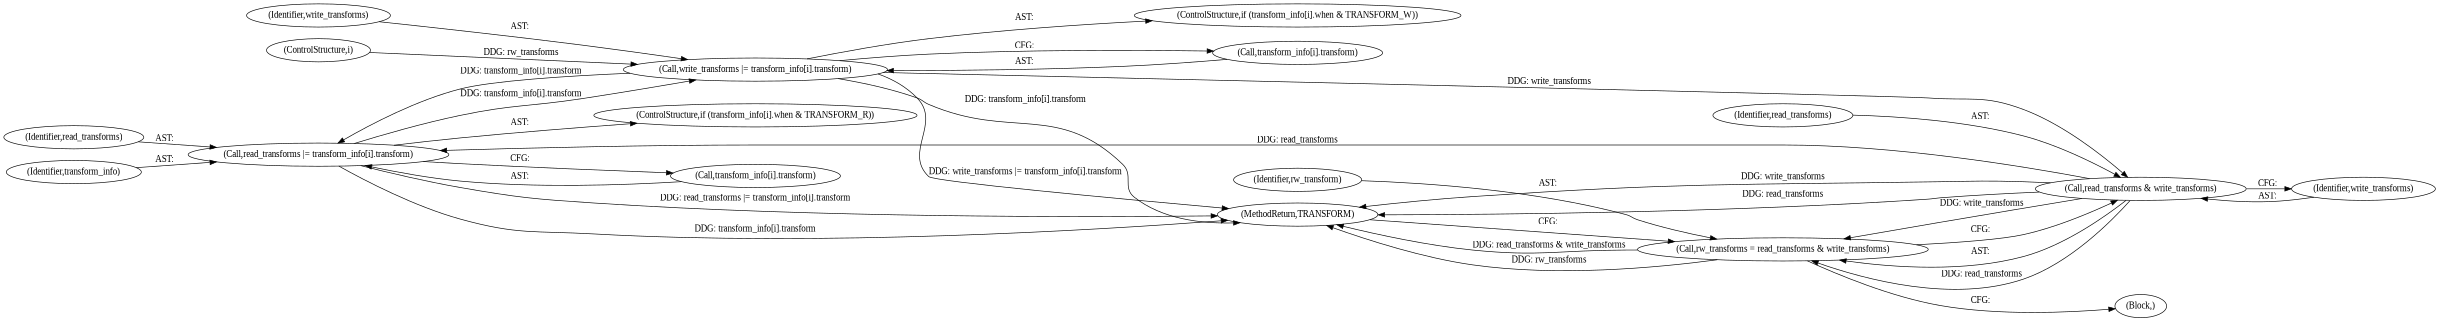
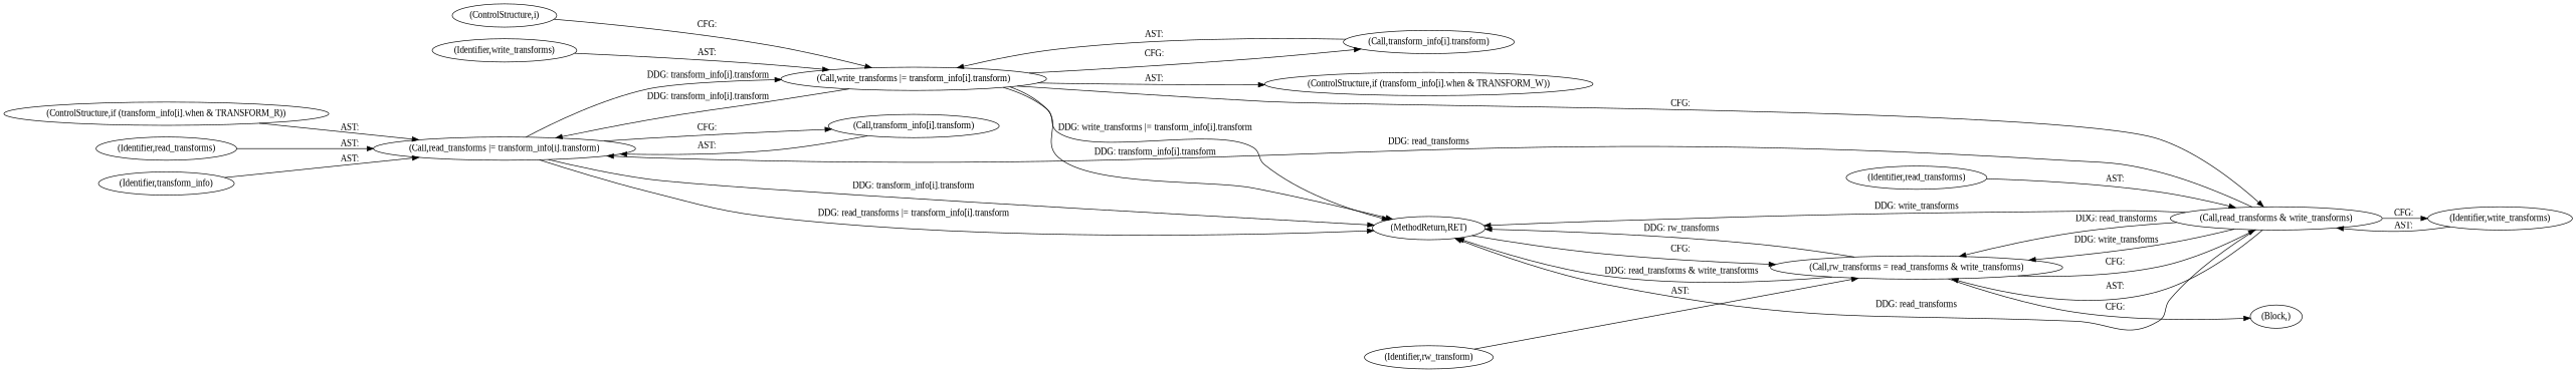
  digraph {
    fontname="Liberation Serif"
    rankdir=LR
    node [fontname="Liberation Serif"]
    edge [fontname="Liberation Serif"]
    n1 [label="(Call,read_transforms |= transform_info[i].transform)"]
    n2 [label="(Call,write_transforms |= transform_info[i].transform)"]
    n3 [label="(Call,transform_info[i].transform)"]
-   n4 [label="(MethodReturn,TRANSFORM)"]
+   n4 [label="(MethodReturn,RET)"]
    n5 [label="(ControlStructure,if (transform_info[i].when & TRANSFORM_R))"]
    n6 [label="(Call,read_transforms & write_transforms)"]
    n7 [label="(ControlStructure,if (transform_info[i].when & TRANSFORM_W))"]
    n8 [label="(Call,transform_info[i].transform)"]
    n9 [label="(Call,rw_transforms = read_transforms & write_transforms)"]
    n10 [label="(Identifier,write_transforms)"]
    n11 [label="(Block,)"]
    n12 [label="(Identifier,read_transforms)"]
    n13 [label="(Identifier,write_transforms)"]
    n14 [label="(ControlStructure,i)"]
    n15 [label="(Identifier,read_transforms)"]
    n16 [label="(Identifier,transform_info)"]
    n17 [label="(Identifier,rw_transform)"]
    n1 -> n2 [label="DDG: transform_info[i].transform"]
    n1 -> n3 [label="CFG: "]
    n1 -> n4 [label="DDG: transform_info[i].transform"]
    n1 -> n4 [label="DDG: read_transforms |= transform_info[i].transform"]
-   n1 -> n5 [label="AST: "]
+   n5 -> n1 [label="AST: "]
    n2 -> n1 [label="DDG: transform_info[i].transform"]
    n2 -> n4 [label="DDG: transform_info[i].transform"]
    n2 -> n4 [label="DDG: write_transforms |= transform_info[i].transform"]
-   n2 -> n6 [label="DDG: write_transforms"]
+   n2 -> n6 [label="CFG: "]
    n2 -> n7 [label="AST: "]
    n2 -> n8 [label="CFG: "]
    n3 -> n1 [label="AST: "]
    n4 -> n9 [label="CFG: "]
    n6 -> n1 [label="DDG: read_transforms"]
    n6 -> n4 [label="DDG: write_transforms"]
    n6 -> n4 [label="DDG: read_transforms"]
    n6 -> n9 [label="AST: "]
    n6 -> n9 [label="DDG: read_transforms"]
    n6 -> n9 [label="DDG: write_transforms"]
    n6 -> n10 [label="CFG: "]
    n8 -> n2 [label="AST: "]
    n9 -> n4 [label="DDG: read_transforms & write_transforms"]
    n9 -> n4 [label="DDG: rw_transforms"]
    n9 -> n6 [label="CFG: "]
    n9 -> n11 [label="CFG: "]
    n10 -> n6 [label="AST: "]
    n12 -> n1 [label="AST: "]
    n13 -> n2 [label="AST: "]
-   n14 -> n2 [label="DDG: rw_transforms"]
+   n14 -> n2 [label="CFG: "]
    n15 -> n6 [label="AST: "]
    n16 -> n1 [label="AST: "]
    n17 -> n9 [label="AST: "]
  }
